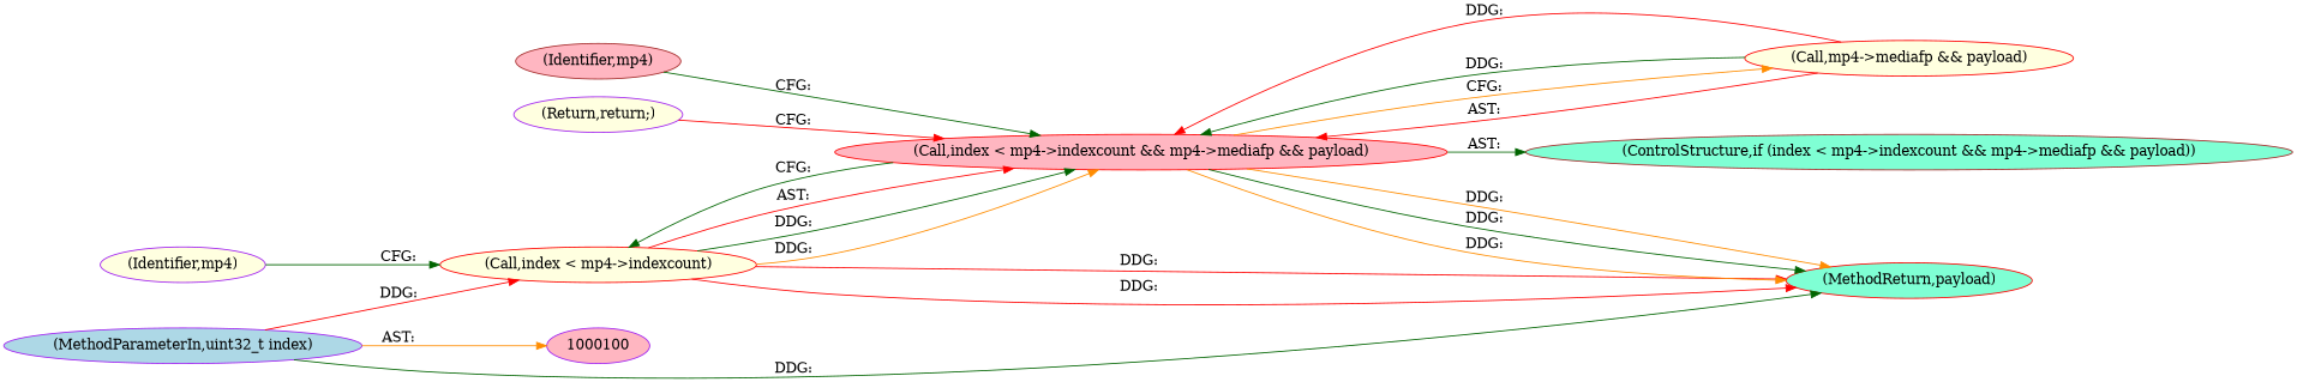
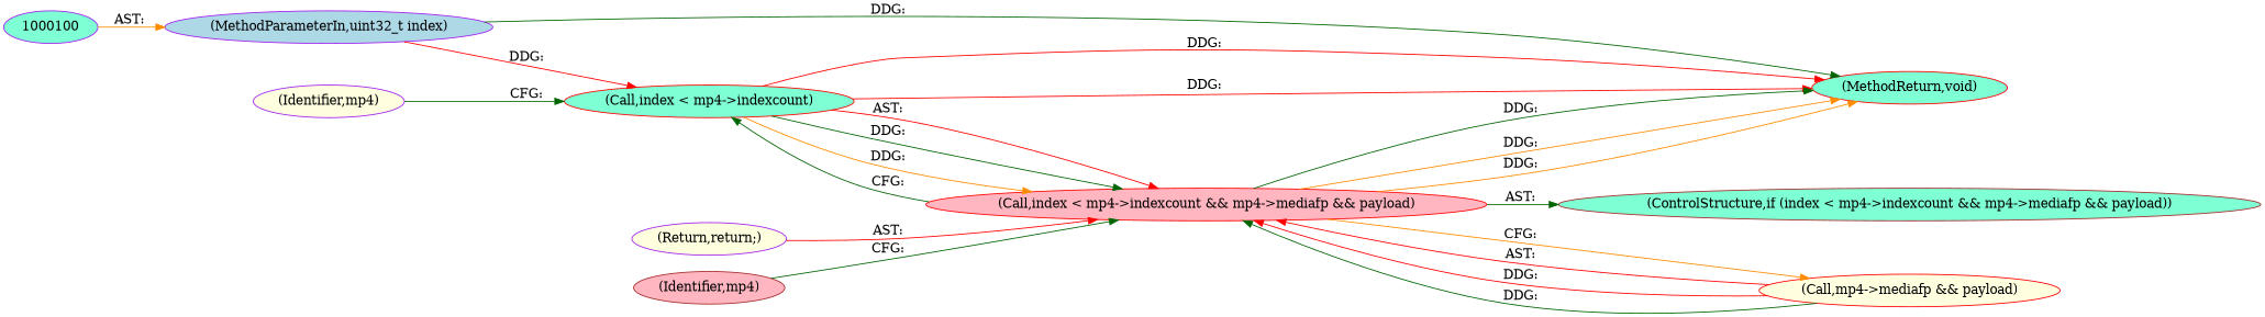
  digraph {
    rankdir=LR
    node [color=red fillcolor=lightyellow style=filled]
    edge [color=darkgreen]
-   n1 [label="(Call,index < mp4->indexcount)"]
+   n1 [fillcolor=aquamarine label="(Call,index < mp4->indexcount)"]
    n2 [fillcolor=lightpink label="(Call,index < mp4->indexcount && mp4->mediafp && payload)"]
-   n3 [fillcolor=aquamarine label="(MethodReturn,payload)"]
+   n3 [fillcolor=aquamarine label="(MethodReturn,void)"]
    n4 [color=brown fillcolor=aquamarine label="(ControlStructure,if (index < mp4->indexcount && mp4->mediafp && payload))"]
    n5 [label="(Call,mp4->mediafp && payload)"]
    n6 [color=purple fillcolor=lightblue label="(MethodParameterIn,uint32_t index)"]
-   1000100 [color=purple fillcolor=lightpink]
+   1000100 [color=purple fillcolor=aquamarine]
    n8 [color=purple label="(Return,return;)"]
    n9 [color=brown fillcolor=lightpink label="(Identifier,mp4)"]
    n10 [color=purple label="(Identifier,mp4)"]
    n1 -> n2 [color=red label="AST: "]
    n1 -> n2 [label="DDG: "]
    n1 -> n2 [color=darkorange label="DDG: "]
    n1 -> n3 [color=red label="DDG: "]
    n1 -> n3 [color=red label="DDG: "]
    n2 -> n1 [label="CFG: "]
    n2 -> n3 [label="DDG: "]
    n2 -> n3 [color=darkorange label="DDG: "]
    n2 -> n3 [color=darkorange label="DDG: "]
    n2 -> n4 [label="AST: "]
    n2 -> n5 [color=darkorange label="CFG: "]
    n5 -> n2 [color=red label="AST: "]
    n5 -> n2 [color=red label="DDG: "]
    n5 -> n2 [label="DDG: "]
    n6 -> n1 [color=red label="DDG: "]
    n6 -> n3 [label="DDG: "]
-   n6 -> 1000100 [color=darkorange label="AST: "]
-   n8 -> n2 [color=red label="CFG: "]
+   1000100 -> n6 [color=darkorange label="AST: "]
+   n8 -> n2 [color=red label="AST: "]
    n9 -> n2 [label="CFG: "]
    n10 -> n1 [label="CFG: "]
  }
